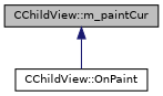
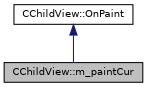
  digraph {
    rankdir=TB
    node [color=black fontname=Helvetica fontsize=10 shape=record style=filled]
    n1 [fillcolor=grey75 fontcolor=black height=0.2 label="CChildView::m_paintCur" width=0.4]
    n2 [fillcolor=white height=0.2 label="CChildView::OnPaint" width=0.4]
-   n1 -> n2 [color=midnightblue dir=back fontname=Helvetica fontsize=10 labelfontname=Helvetica labelfontsize=10 style=solid]
+   n2 -> n1 [color=midnightblue dir=back fontname=Helvetica fontsize=10 labelfontname=Helvetica labelfontsize=10 style=solid]
  }
